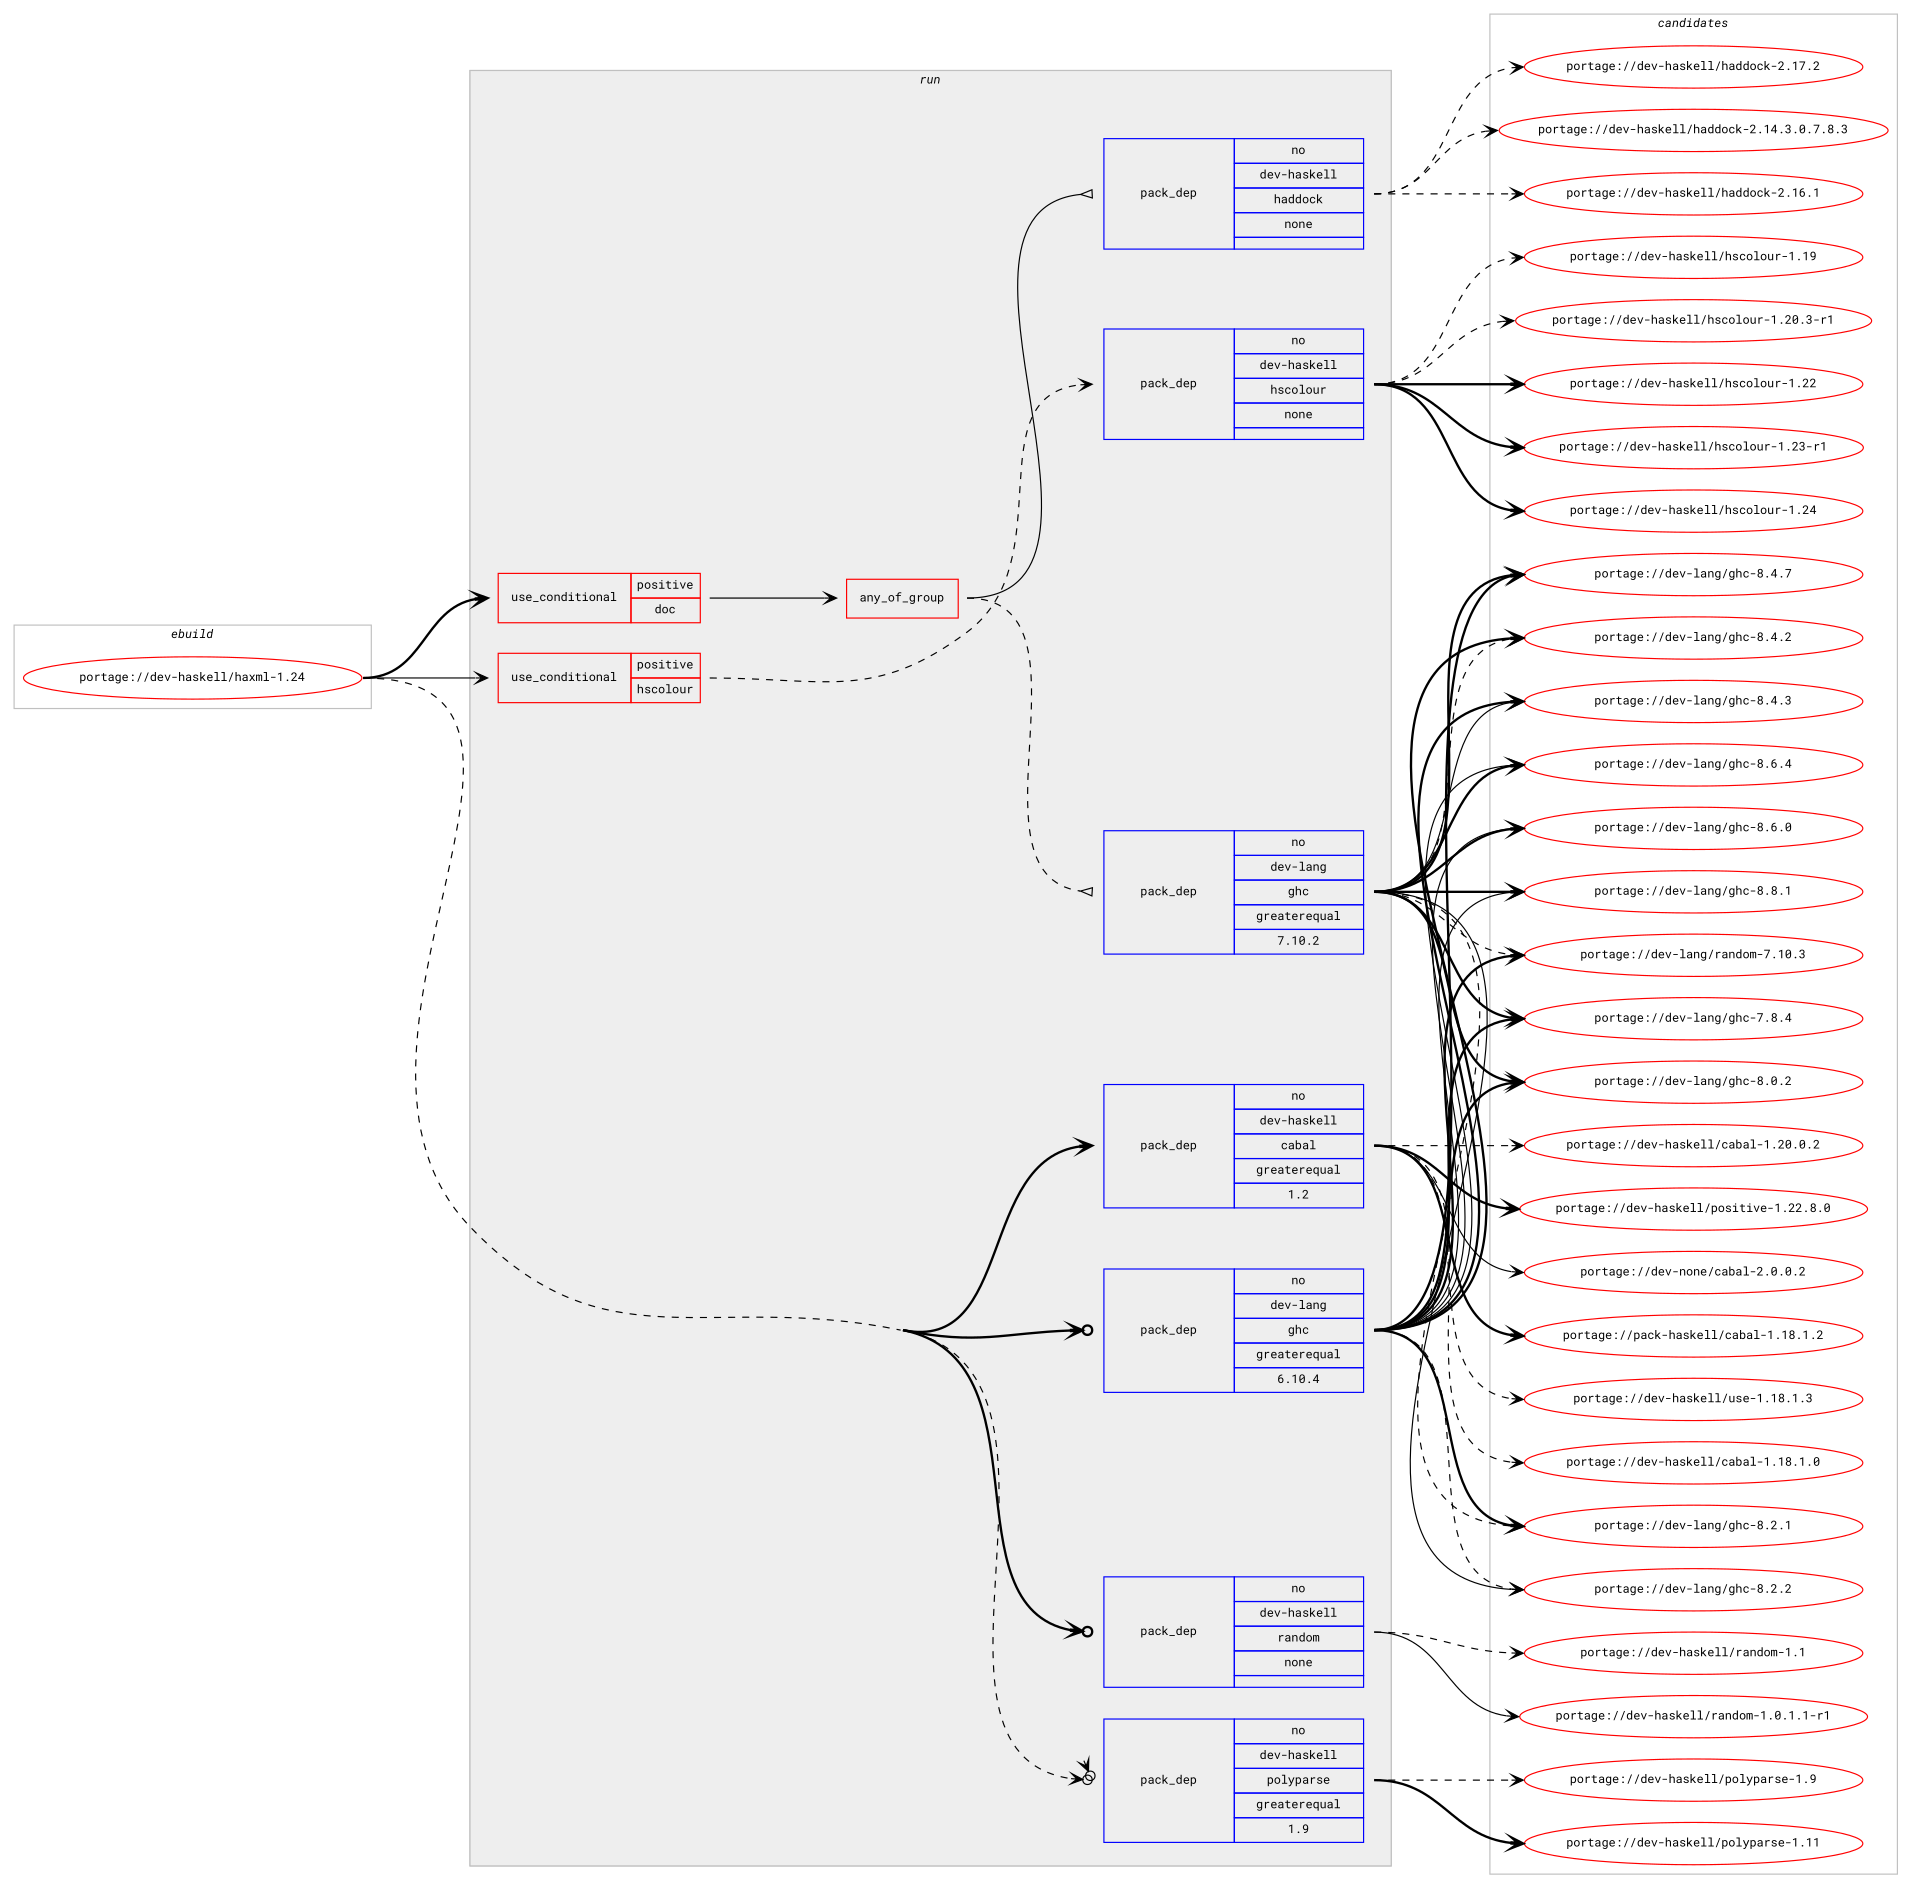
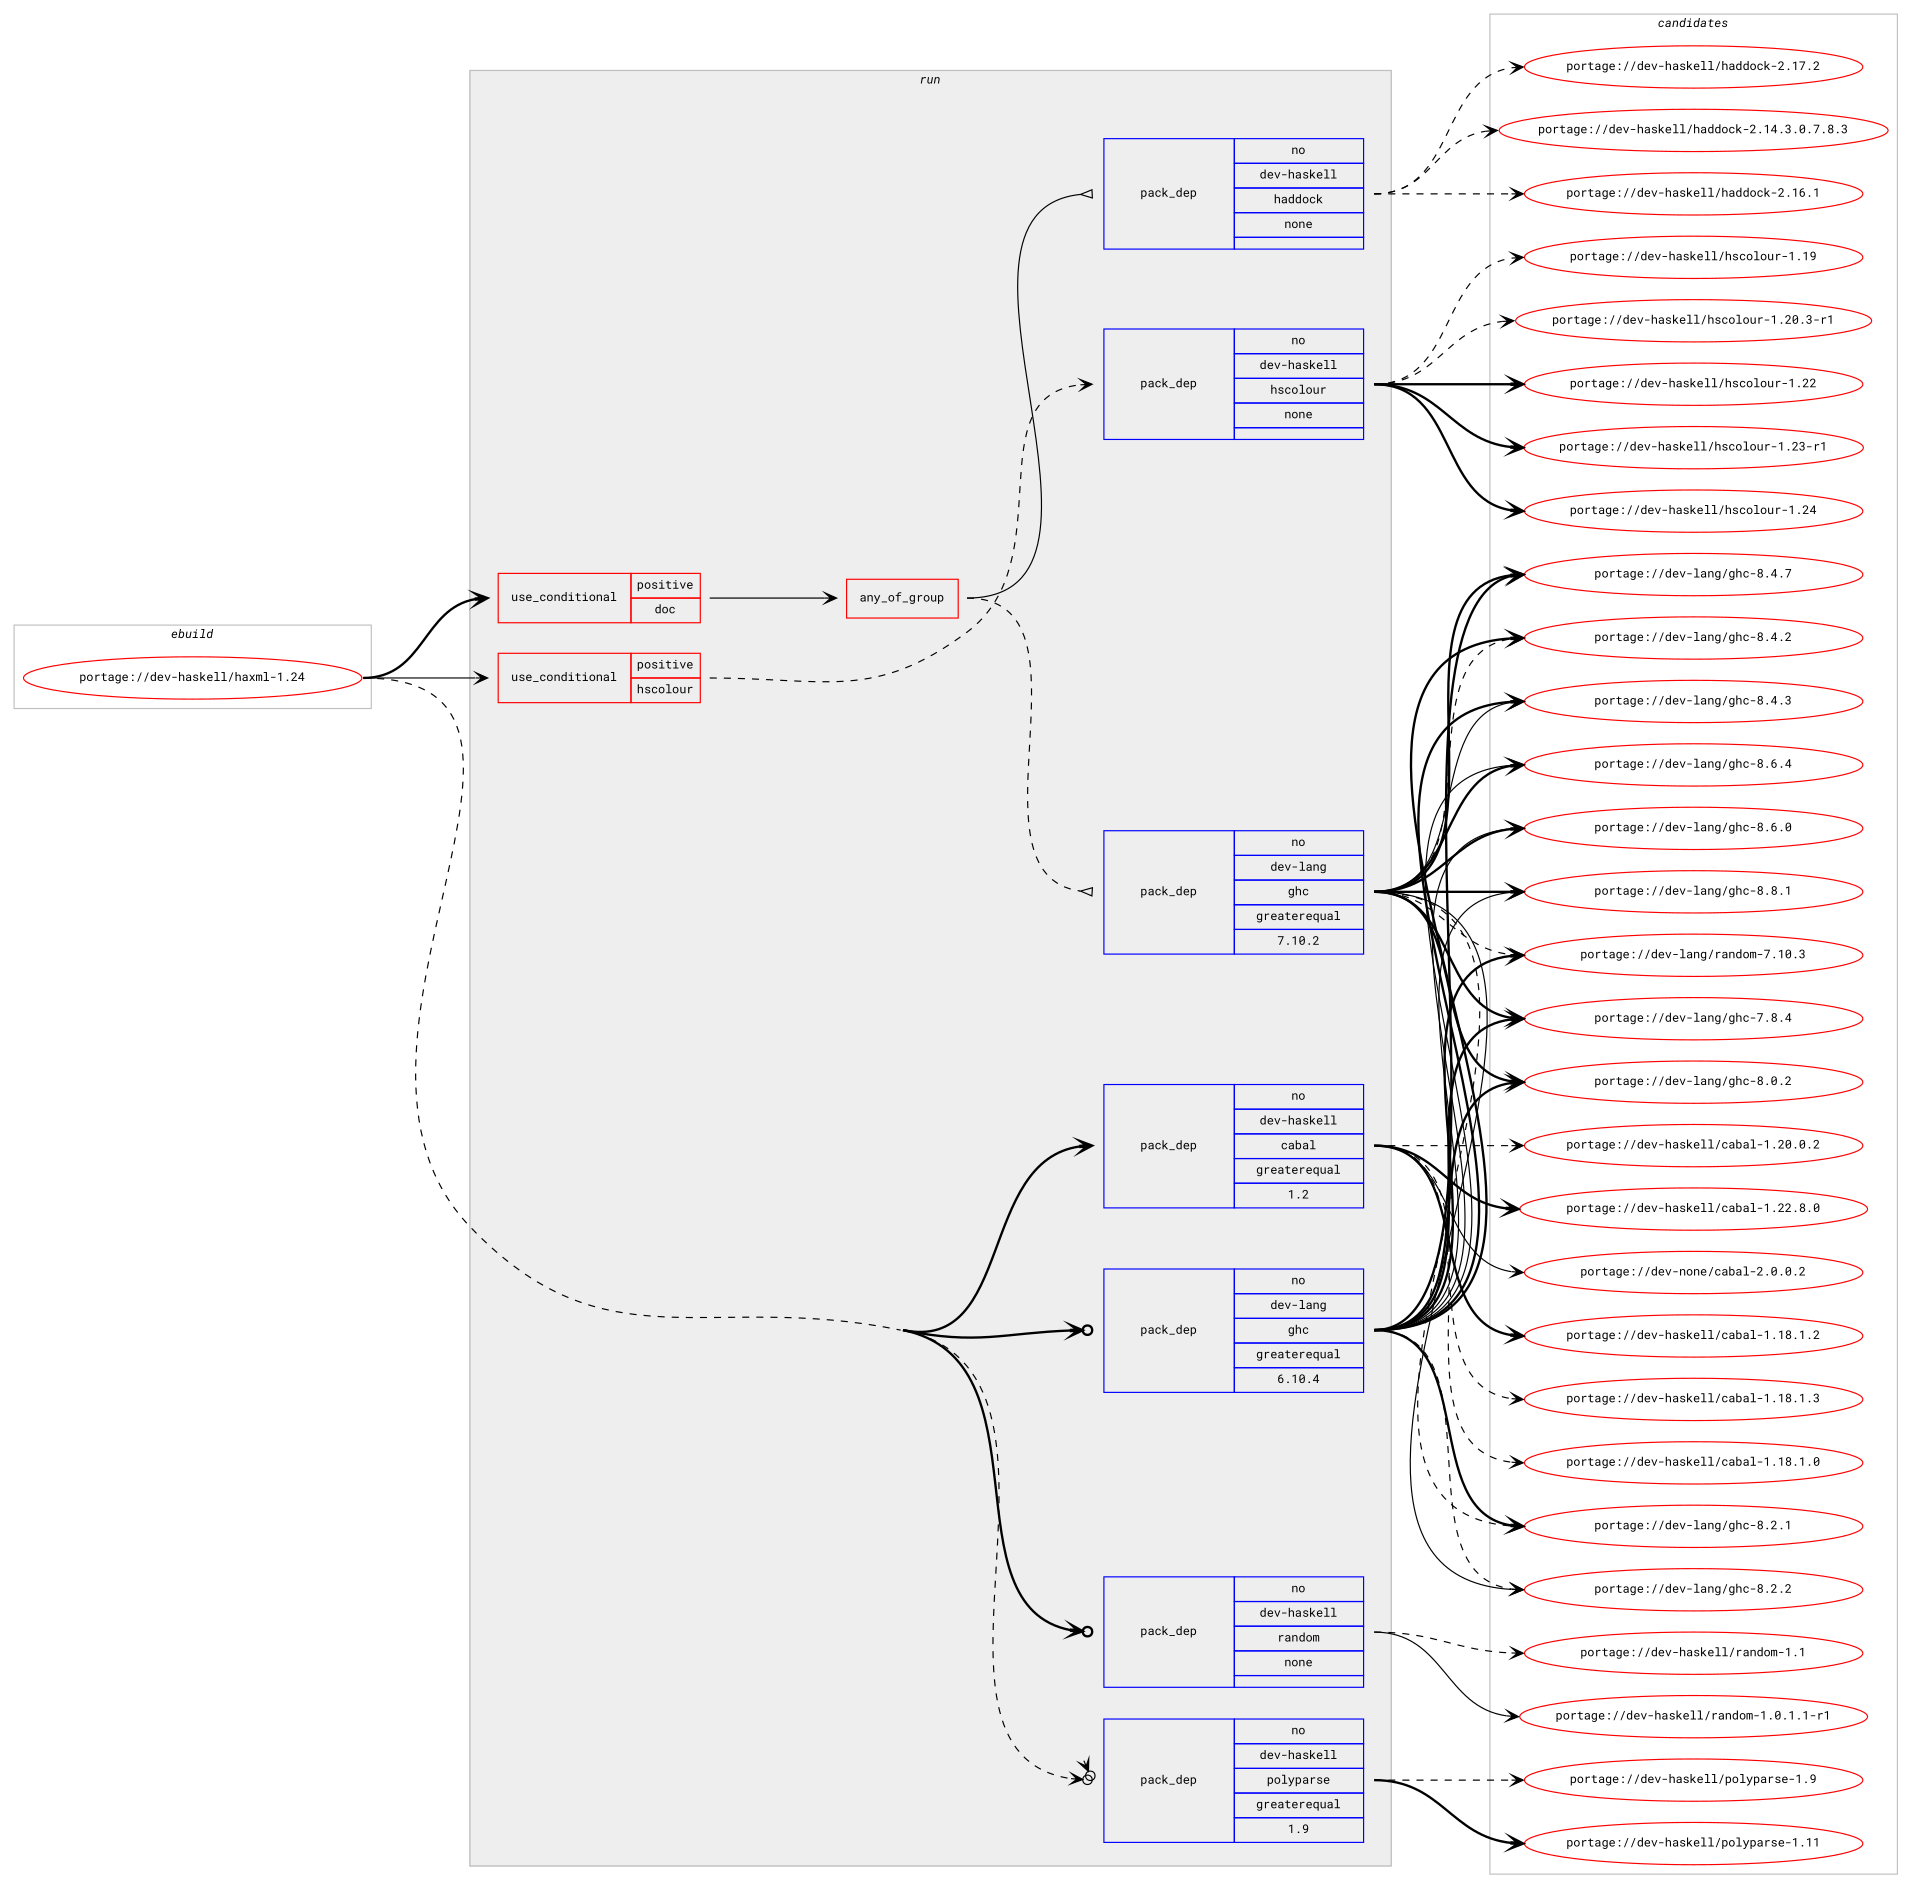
  digraph {
    compound=true
    concentrate=true
    fontname="Roboto Mono"
    fontsize=10
    newrank=true
    rankdir=LR
    ranksep=1.5
    node [color=red fontname="Roboto Mono" fontsize=10]
    edge [arrowhead=vee fontname="Roboto Mono" headport=w style=bold tailport=e weight=100]
    n1 [label="portage://dev-haskell/haxml-1.24" width=4]
    n2 [color=blue label=<<TABLE BORDER="0" CELLBORDER="1" CELLSPACING="0" CELLPADDING="4" WIDTH="220"><TR><TD ROWSPAN="6" CELLPADDING="30">pack_dep</TD></TR><TR><TD WIDTH="110">no</TD></TR><TR><TD>dev-haskell</TD></TR><TR><TD>haddock</TD></TR><TR><TD>none</TD></TR><TR><TD></TD></TR></TABLE>> shape=none]
    n3 [color=blue label=<<TABLE BORDER="0" CELLBORDER="1" CELLSPACING="0" CELLPADDING="4" WIDTH="220"><TR><TD ROWSPAN="6" CELLPADDING="30">pack_dep</TD></TR><TR><TD WIDTH="110">no</TD></TR><TR><TD>dev-lang</TD></TR><TR><TD>ghc</TD></TR><TR><TD>greaterequal</TD></TR><TR><TD>7.10.2</TD></TR></TABLE>> shape=none]
    n4 [label=<<TABLE BORDER="0" CELLBORDER="1" CELLSPACING="0" CELLPADDING="4"><TR><TD CELLPADDING="10">any_of_group</TD></TR></TABLE>> shape=none]
    n5 [label=<<TABLE BORDER="0" CELLBORDER="1" CELLSPACING="0" CELLPADDING="4"><TR><TD ROWSPAN="3" CELLPADDING="10">use_conditional</TD></TR><TR><TD>positive</TD></TR><TR><TD>doc</TD></TR></TABLE>> shape=none]
    n6 [color=blue label=<<TABLE BORDER="0" CELLBORDER="1" CELLSPACING="0" CELLPADDING="4" WIDTH="220"><TR><TD ROWSPAN="6" CELLPADDING="30">pack_dep</TD></TR><TR><TD WIDTH="110">no</TD></TR><TR><TD>dev-haskell</TD></TR><TR><TD>hscolour</TD></TR><TR><TD>none</TD></TR><TR><TD></TD></TR></TABLE>> shape=none]
    n7 [label=<<TABLE BORDER="0" CELLBORDER="1" CELLSPACING="0" CELLPADDING="4"><TR><TD ROWSPAN="3" CELLPADDING="10">use_conditional</TD></TR><TR><TD>positive</TD></TR><TR><TD>hscolour</TD></TR></TABLE>> shape=none]
    n8 [color=blue label=<<TABLE BORDER="0" CELLBORDER="1" CELLSPACING="0" CELLPADDING="4" WIDTH="220"><TR><TD ROWSPAN="6" CELLPADDING="30">pack_dep</TD></TR><TR><TD WIDTH="110">no</TD></TR><TR><TD>dev-haskell</TD></TR><TR><TD>cabal</TD></TR><TR><TD>greaterequal</TD></TR><TR><TD>1.2</TD></TR></TABLE>> shape=none]
    n9 [color=blue label=<<TABLE BORDER="0" CELLBORDER="1" CELLSPACING="0" CELLPADDING="4" WIDTH="220"><TR><TD ROWSPAN="6" CELLPADDING="30">pack_dep</TD></TR><TR><TD WIDTH="110">no</TD></TR><TR><TD>dev-haskell</TD></TR><TR><TD>polyparse</TD></TR><TR><TD>greaterequal</TD></TR><TR><TD>1.9</TD></TR></TABLE>> shape=none]
    n10 [color=blue label=<<TABLE BORDER="0" CELLBORDER="1" CELLSPACING="0" CELLPADDING="4" WIDTH="220"><TR><TD ROWSPAN="6" CELLPADDING="30">pack_dep</TD></TR><TR><TD WIDTH="110">no</TD></TR><TR><TD>dev-haskell</TD></TR><TR><TD>random</TD></TR><TR><TD>none</TD></TR><TR><TD></TD></TR></TABLE>> shape=none]
    n11 [color=blue label=<<TABLE BORDER="0" CELLBORDER="1" CELLSPACING="0" CELLPADDING="4" WIDTH="220"><TR><TD ROWSPAN="6" CELLPADDING="30">pack_dep</TD></TR><TR><TD WIDTH="110">no</TD></TR><TR><TD>dev-lang</TD></TR><TR><TD>ghc</TD></TR><TR><TD>greaterequal</TD></TR><TR><TD>6.10.4</TD></TR></TABLE>> shape=none]
    n12 [label="portage://dev-haskell/haddock-2.14.3.0.7.8.3" width=4]
    n13 [label="portage://dev-haskell/haddock-2.16.1" width=4]
    n14 [label="portage://dev-haskell/haddock-2.17.2" width=4]
    n15 [label="portage://dev-lang/random-7.10.3" width=4]
    n16 [label="portage://dev-lang/ghc-7.8.4" width=4]
    n17 [label="portage://dev-lang/ghc-8.0.2" width=4]
    n18 [label="portage://dev-lang/ghc-8.2.1" width=4]
    n19 [label="portage://dev-lang/ghc-8.2.2" width=4]
    n20 [label="portage://dev-lang/ghc-8.4.7" width=4]
    n21 [label="portage://dev-lang/ghc-8.4.2" width=4]
    n22 [label="portage://dev-lang/ghc-8.4.3" width=4]
    n23 [label="portage://dev-lang/ghc-8.6.4" width=4]
    n24 [label="portage://dev-lang/ghc-8.6.0" width=4]
    n25 [label="portage://dev-lang/ghc-8.8.1" width=4]
    n26 [label="portage://dev-haskell/hscolour-1.19" width=4]
    n27 [label="portage://dev-haskell/hscolour-1.20.3-r1" width=4]
    n28 [label="portage://dev-haskell/hscolour-1.22" width=4]
    n29 [label="portage://dev-haskell/hscolour-1.23-r1" width=4]
    n30 [label="portage://dev-haskell/hscolour-1.24" width=4]
-   n31 [label="portage://pack-haskell/cabal-1.18.1.2" width=4]
-   n32 [label="portage://dev-haskell/use-1.18.1.3" width=4]
+   n31 [label="portage://dev-haskell/cabal-1.18.1.2" width=4]
+   n32 [label="portage://dev-haskell/cabal-1.18.1.3" width=4]
    n33 [label="portage://dev-haskell/cabal-1.18.1.0" width=4]
    n34 [label="portage://dev-haskell/cabal-1.20.0.2" width=4]
-   n35 [label="portage://dev-haskell/positive-1.22.8.0" width=4]
+   n35 [label="portage://dev-haskell/cabal-1.22.8.0" width=4]
    n36 [label="portage://dev-none/cabal-2.0.0.2" width=4]
    n37 [label="portage://dev-haskell/polyparse-1.11" width=4]
    n38 [label="portage://dev-haskell/polyparse-1.9" width=4]
    n39 [label="portage://dev-haskell/random-1.0.1.1-r1" width=4]
    n40 [label="portage://dev-haskell/random-1.1" width=4]
    subgraph cluster_1 {
      color=gray
      label=<<i>ebuild</i>>
      rank=same
      n1
    }
    subgraph cluster_2 {
      color=gray
      label=<<i>dependencies</i>>
      subgraph cluster_3 {
        color=gray
        fillcolor="#eeeeee"
        label=<<i>compile</i>>
        style=filled
        subgraph sub_4 {
          color=gray
          fillcolor="#eeeeee"
          label=<<i>compile</i>>
          style=filled
          n5
          subgraph sub_5 {
            color=gray
            fillcolor="#eeeeee"
            label=<<i>compile</i>>
            style=filled
            n4
            subgraph sub_6 {
              color=gray
              fillcolor="#eeeeee"
              label=<<i>compile</i>>
              style=filled
              n2
            }
            subgraph sub_7 {
              color=gray
              fillcolor="#eeeeee"
              label=<<i>compile</i>>
              style=filled
              n3
            }
          }
        }
        subgraph sub_8 {
          color=gray
          fillcolor="#eeeeee"
          label=<<i>compile</i>>
          style=filled
          n7
          subgraph sub_9 {
            color=gray
            fillcolor="#eeeeee"
            label=<<i>compile</i>>
            style=filled
            n6
          }
        }
        subgraph sub_10 {
          color=gray
          fillcolor="#eeeeee"
          label=<<i>compile</i>>
          style=filled
          n8
        }
      }
      subgraph cluster_11 {
        color=gray
        fillcolor="#eeeeee"
        label=<<i>compile and run</i>>
        style=filled
        subgraph sub_12 {
          color=gray
          fillcolor="#eeeeee"
          label=<<i>compile and run</i>>
          style=filled
          n9
        }
        subgraph sub_13 {
          color=gray
          fillcolor="#eeeeee"
          label=<<i>compile and run</i>>
          style=filled
          n10
        }
        subgraph sub_14 {
          color=gray
          fillcolor="#eeeeee"
          label=<<i>compile and run</i>>
          style=filled
          n11
        }
      }
      subgraph cluster_15 {
        color=gray
        fillcolor="#eeeeee"
        label=<<i>run</i>>
        style=filled
      }
    }
    subgraph cluster_16 {
      color=gray
      label=<<i>candidates</i>>
      rank=same
      subgraph sub_17 {
        color=black
        label=<<i>candidates</i>>
        nodesep=1
        rank=same
        n12
        n13
        n14
      }
      subgraph sub_18 {
        color=black
        label=<<i>candidates</i>>
        nodesep=1
        rank=same
        n15
        n16
        n17
        n18
        n19
        n20
        n21
        n22
        n23
        n24
        n25
      }
      subgraph sub_19 {
        color=black
        label=<<i>candidates</i>>
        nodesep=1
        rank=same
        n26
        n27
        n28
        n29
        n30
      }
      subgraph sub_20 {
        color=black
        label=<<i>candidates</i>>
        nodesep=1
        rank=same
        n31
        n32
        n33
        n34
        n35
        n36
      }
      subgraph sub_21 {
        color=black
        label=<<i>candidates</i>>
        nodesep=1
        rank=same
        n37
        n38
      }
      subgraph sub_22 {
        color=black
        label=<<i>candidates</i>>
        nodesep=1
        rank=same
        n39
        n40
      }
      subgraph sub_23 {
        color=black
        label=<<i>candidates</i>>
        nodesep=1
        rank=same
        n15
        n16
        n17
        n18
        n19
        n20
        n21
        n22
        n23
        n24
        n25
      }
    }
    n1 -> n5 [weight=20]
    n1 -> n7 [style=solid weight=20]
    n1 -> n8 [weight=20]
    n1 -> n9 [arrowhead=odotvee style=dashed weight=20]
    n1 -> n10 [arrowhead=odotvee weight=20]
    n1 -> n11 [arrowhead=odotvee weight=20]
    n2 -> n12 [style=dashed]
    n2 -> n13 [style=dashed]
    n2 -> n14 [style=dashed]
    n3 -> n15 [style=dashed]
    n3 -> n16
    n3 -> n17
    n3 -> n18 [style=dashed]
    n3 -> n19 [style=solid]
    n3 -> n20
    n3 -> n21 [style=dashed]
    n3 -> n22 [style=solid]
    n3 -> n23
    n3 -> n24
    n3 -> n25
    n4 -> n2 [arrowhead=oinv style=solid weight=20]
    n4 -> n3 [arrowhead=oinv style=dashed weight=20]
    n5 -> n4 [style=solid weight=20]
    n6 -> n26 [style=dashed]
    n6 -> n27 [style=dashed]
    n6 -> n28
    n6 -> n29
    n6 -> n30
    n7 -> n6 [style=dashed weight=20]
    n8 -> n31
    n8 -> n32 [style=dashed]
    n8 -> n33 [style=dashed]
    n8 -> n34 [style=dashed]
    n8 -> n35
    n8 -> n36 [style=solid]
    n9 -> n37
    n9 -> n38 [style=dashed]
    n10 -> n39 [style=solid]
    n10 -> n40 [style=dashed]
    n11 -> n15
    n11 -> n16
    n11 -> n17
    n11 -> n18
    n11 -> n19 [style=dashed]
    n11 -> n20
    n11 -> n21
    n11 -> n22
    n11 -> n23 [style=solid]
    n11 -> n24 [style=solid]
    n11 -> n25 [style=solid]
  }
